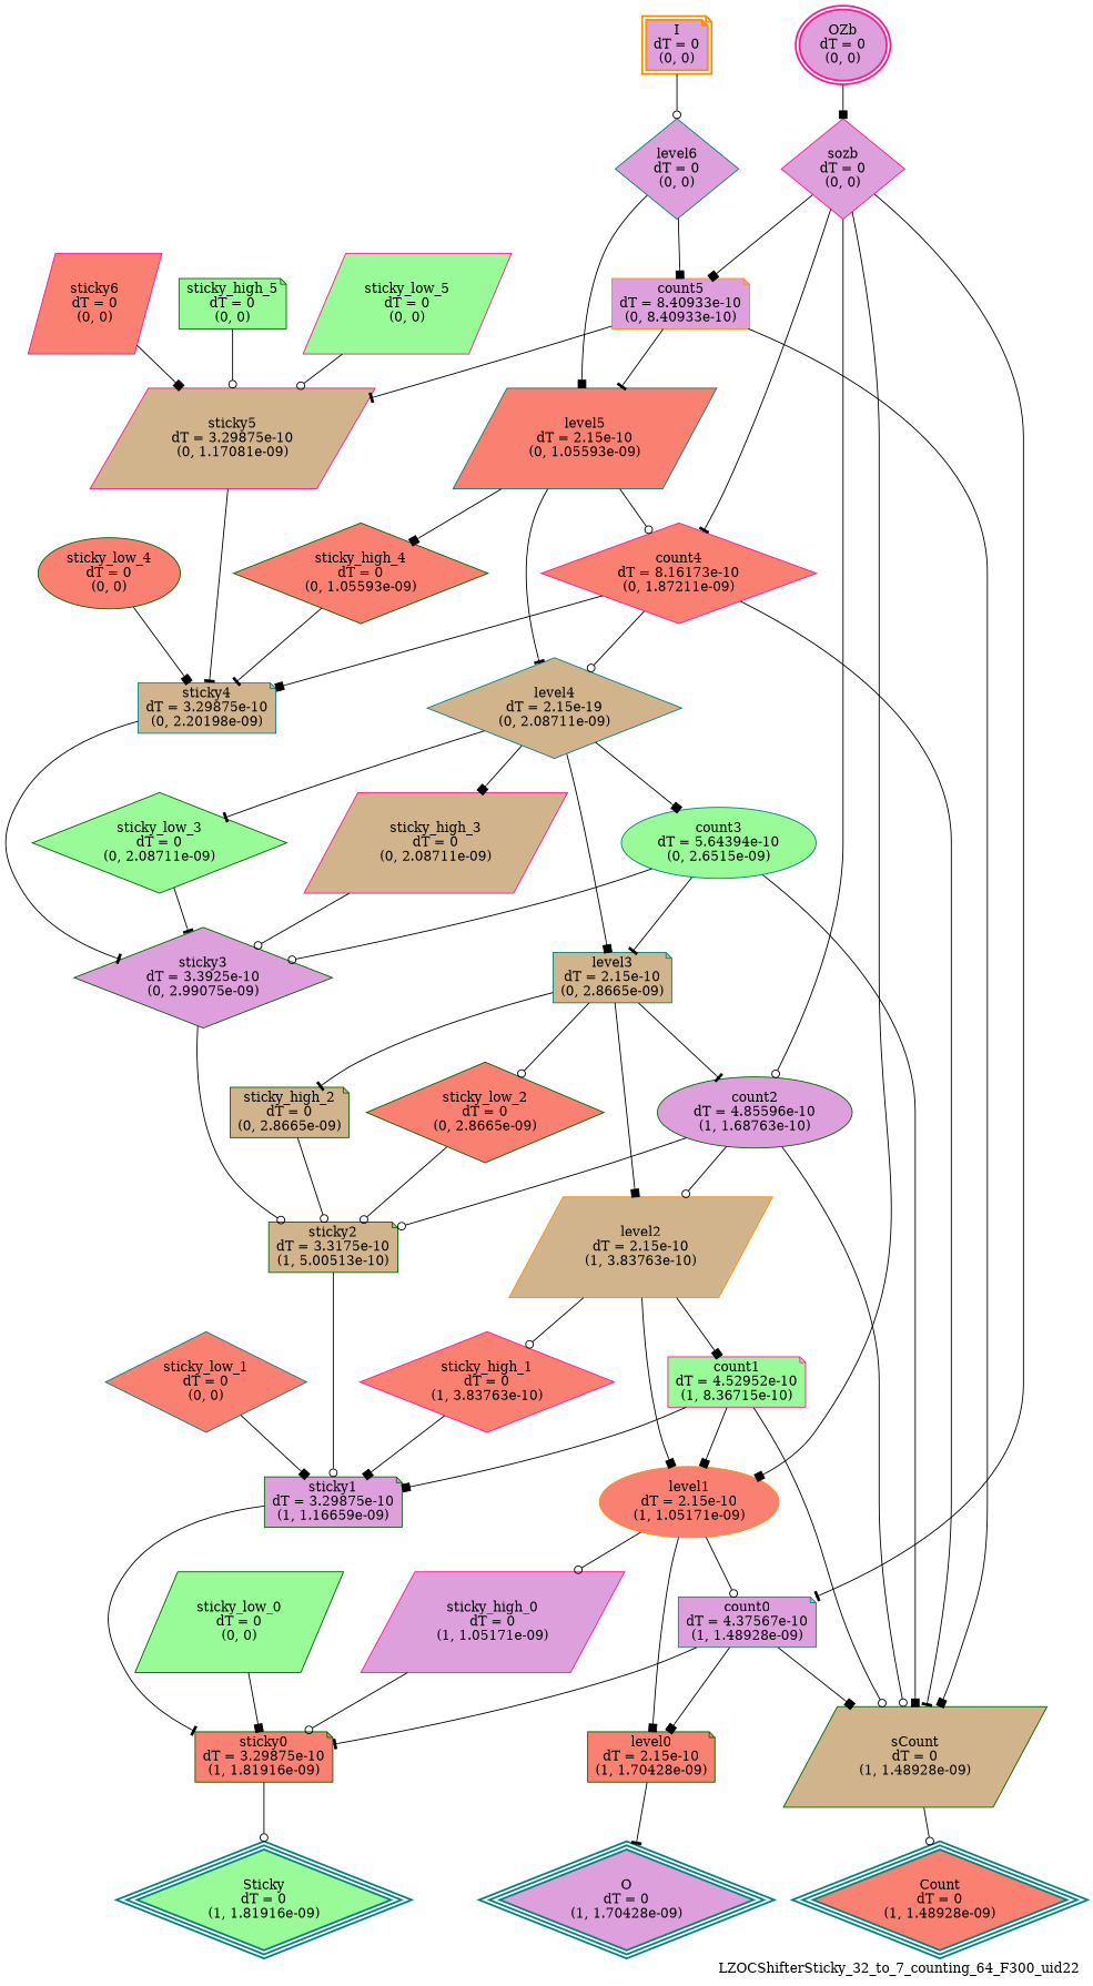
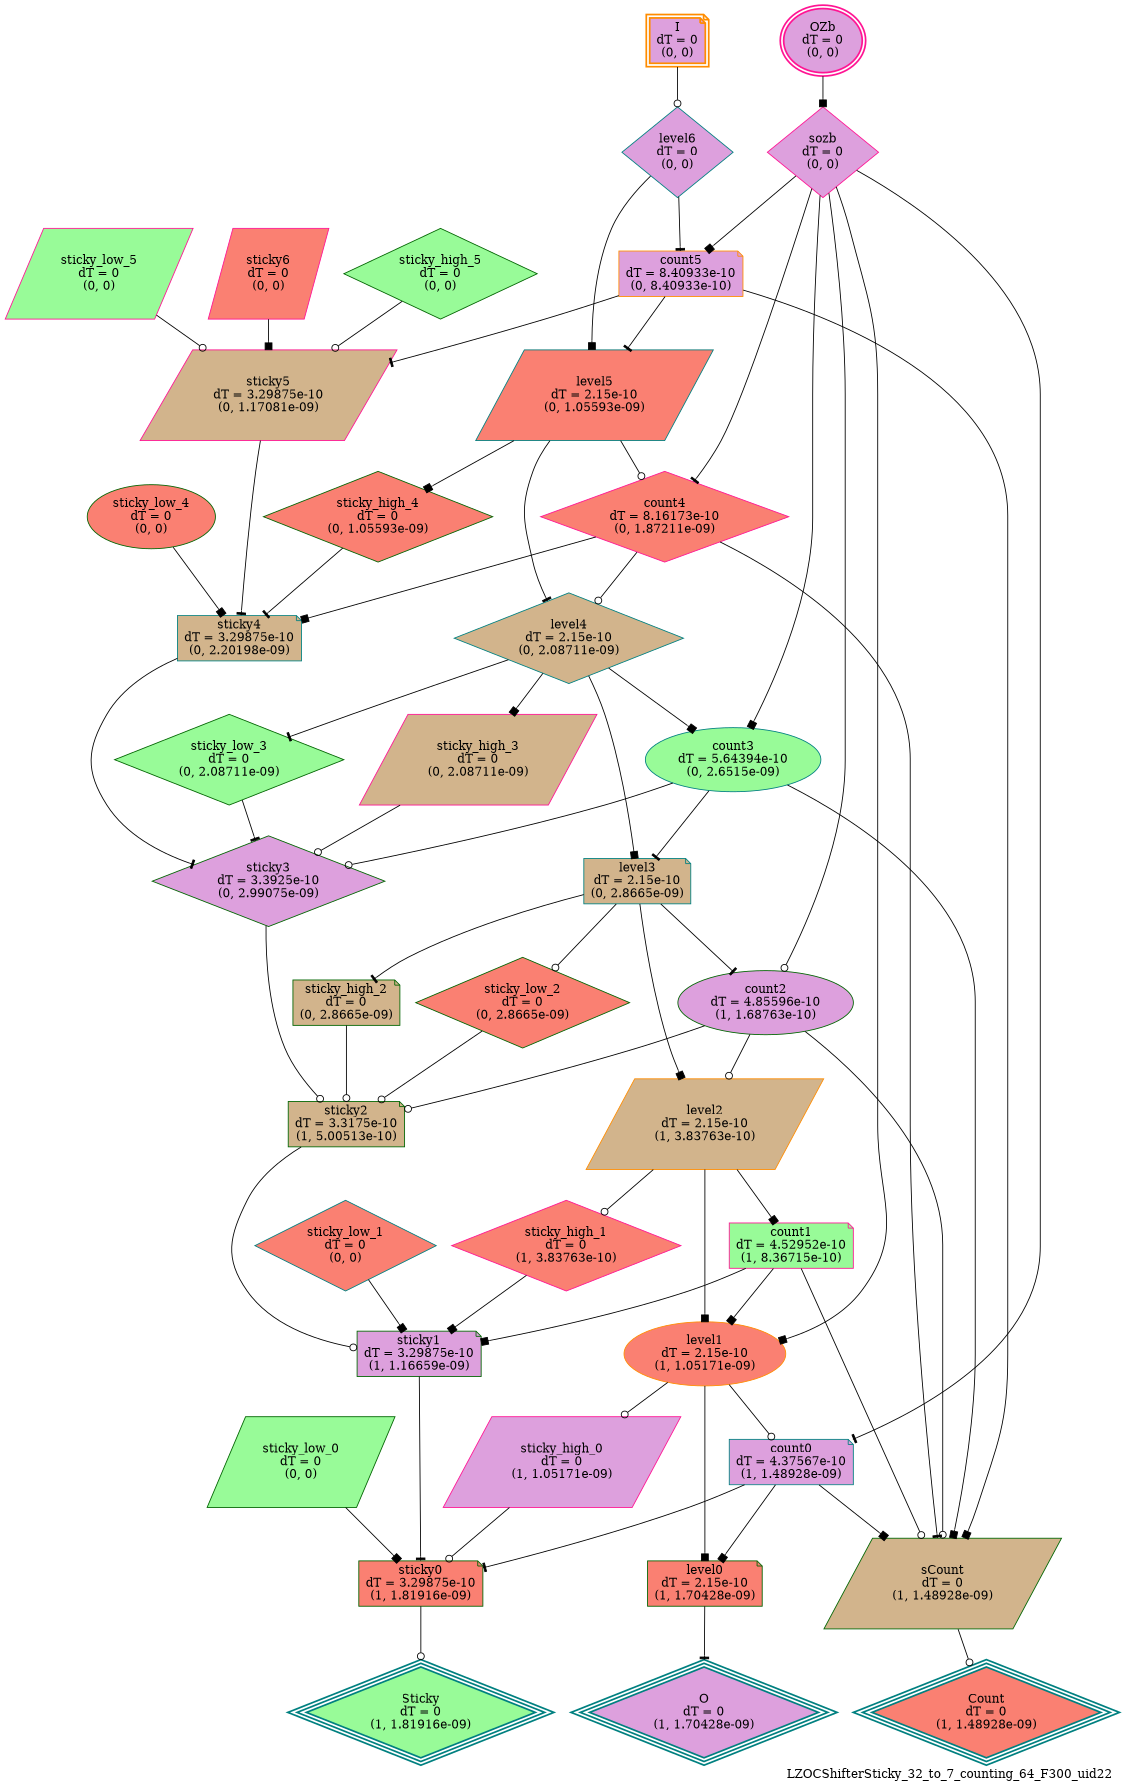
  digraph {
    label=LZOCShifterSticky_32_to_7_counting_64_F300_uid22
    labeljust=right
    labelloc=bottom
    nodesep=0.25
    ranksep=0.5
    node [color=darkgreen fillcolor=salmon peripheries=1 shape=diamond style=filled]
    edge [arrowhead=box arrowsize=1.0 arrowtail=normal color=black dir=forward]
    n1 [color=darkorange fillcolor=plum label="I\ndT = 0\n(0, 0)" peripheries=2 shape=note style="bold, filled,filled"]
    n2 [color=deeppink fillcolor=plum label="OZb\ndT = 0\n(0, 0)" peripheries=2 shape=ellipse style="bold, filled,filled"]
    n3 [color=teal label="Count\ndT = 0\n(1, 1.48928e-09)" peripheries=3 style="bold, filled,filled"]
    n4 [color=teal fillcolor=plum label="O\ndT = 0\n(1, 1.70428e-09)" peripheries=3 style="bold, filled,filled"]
    n5 [color=teal fillcolor=palegreen label="Sticky\ndT = 0\n(1, 1.81916e-09)" peripheries=3 style="bold, filled,filled"]
    n6 [color=teal fillcolor=plum label="level6\ndT = 0\n(0, 0)"]
    n7 [color=deeppink fillcolor=plum label="sozb\ndT = 0\n(0, 0)"]
    n8 [color=darkorange fillcolor=plum label="count5\ndT = 8.40933e-10\n(0, 8.40933e-10)" shape=note]
    n9 [color=teal label="level5\ndT = 2.15e-10\n(0, 1.05593e-09)" shape=parallelogram]
    n10 [color=deeppink label="count4\ndT = 8.16173e-10\n(0, 1.87211e-09)"]
    n11 [color=teal fillcolor=palegreen label="count3\ndT = 5.64394e-10\n(0, 2.6515e-09)" shape=ellipse]
    n12 [fillcolor=plum label="count2\ndT = 4.85596e-10\n(1, 1.68763e-10)" shape=ellipse]
    n13 [color=teal fillcolor=plum label="count0\ndT = 4.37567e-10\n(1, 1.48928e-09)" shape=note]
    n14 [color=darkorange label="level1\ndT = 2.15e-10\n(1, 1.05171e-09)" shape=ellipse]
    n15 [color=deeppink fillcolor=tan label="sticky5\ndT = 3.29875e-10\n(0, 1.17081e-09)" shape=parallelogram]
    n16 [fillcolor=tan label="sCount\ndT = 0\n(1, 1.48928e-09)" shape=parallelogram]
-   n17 [color=teal fillcolor=tan label="level4\ndT = 2.15e-19\n(0, 2.08711e-09)"]
+   n17 [color=teal fillcolor=tan label="level4\ndT = 2.15e-10\n(0, 2.08711e-09)"]
    n18 [label="sticky_high_4\ndT = 0\n(0, 1.05593e-09)"]
    n19 [color=teal fillcolor=tan label="sticky4\ndT = 3.29875e-10\n(0, 2.20198e-09)" shape=note]
    n20 [color=teal fillcolor=tan label="level3\ndT = 2.15e-10\n(0, 2.8665e-09)" shape=note]
    n21 [fillcolor=plum label="sticky3\ndT = 3.3925e-10\n(0, 2.99075e-09)"]
    n22 [color=darkorange fillcolor=tan label="level2\ndT = 2.15e-10\n(1, 3.83763e-10)" shape=parallelogram]
    n23 [fillcolor=tan label="sticky2\ndT = 3.3175e-10\n(1, 5.00513e-10)" shape=note]
    n24 [color=deeppink fillcolor=palegreen label="count1\ndT = 4.52952e-10\n(1, 8.36715e-10)" shape=note]
    n25 [fillcolor=plum label="sticky1\ndT = 3.29875e-10\n(1, 1.16659e-09)" shape=note]
    n26 [label="level0\ndT = 2.15e-10\n(1, 1.70428e-09)" shape=note]
    n27 [label="sticky0\ndT = 3.29875e-10\n(1, 1.81916e-09)" shape=note]
    n28 [color=deeppink label="sticky6\ndT = 0\n(0, 0)" shape=parallelogram]
    n29 [color=deeppink fillcolor=tan label="sticky_high_3\ndT = 0\n(0, 2.08711e-09)" shape=parallelogram]
    n30 [fillcolor=palegreen label="sticky_low_3\ndT = 0\n(0, 2.08711e-09)"]
-   n31 [fillcolor=palegreen label="sticky_high_5\ndT = 0\n(0, 0)" shape=note]
+   n31 [fillcolor=palegreen label="sticky_high_5\ndT = 0\n(0, 0)"]
    n32 [color=deeppink fillcolor=palegreen label="sticky_low_5\ndT = 0\n(0, 0)" shape=parallelogram]
    n33 [fillcolor=tan label="sticky_high_2\ndT = 0\n(0, 2.8665e-09)" shape=note]
    n34 [label="sticky_low_2\ndT = 0\n(0, 2.8665e-09)"]
    n35 [label="sticky_low_4\ndT = 0\n(0, 0)" shape=ellipse]
    n36 [color=deeppink label="sticky_high_1\ndT = 0\n(1, 3.83763e-10)"]
    n37 [color=deeppink fillcolor=plum label="sticky_high_0\ndT = 0\n(1, 1.05171e-09)" shape=parallelogram]
    n38 [color=teal label="sticky_low_1\ndT = 0\n(0, 0)"]
    n39 [fillcolor=palegreen label="sticky_low_0\ndT = 0\n(0, 0)" shape=parallelogram]
    subgraph sub_1 {
      rank=same
      n1
      n2
    }
    subgraph sub_2 {
      rank=same
      n3
      n4
      n5
    }
    n1 -> n6 [arrowhead=odot]
    n2 -> n7
-   n6 -> n8
+   n6 -> n8 [arrowhead=tee]
    n6 -> n9
    n7 -> n8
    n7 -> n10 [arrowhead=tee]
+   n7 -> n11
    n7 -> n12 [arrowhead=odot]
    n7 -> n13 [arrowhead=tee]
    n7 -> n14
    n8 -> n9 [arrowhead=tee]
    n8 -> n15 [arrowhead=tee]
    n8 -> n16
    n9 -> n10 [arrowhead=odot]
    n9 -> n17 [arrowhead=tee]
    n9 -> n18
    n10 -> n16 [arrowhead=tee]
    n10 -> n17 [arrowhead=odot]
    n10 -> n19
    n11 -> n16
    n11 -> n20 [arrowhead=tee]
    n11 -> n21 [arrowhead=odot]
    n12 -> n16 [arrowhead=odot]
    n12 -> n22 [arrowhead=odot]
    n12 -> n23 [arrowhead=odot]
    n13 -> n16
    n13 -> n26
    n13 -> n27 [arrowhead=tee]
    n14 -> n13 [arrowhead=odot]
    n14 -> n26
    n14 -> n37 [arrowhead=odot]
    n15 -> n19 [arrowhead=tee]
    n16 -> n3 [arrowhead=odot]
    n17 -> n11
    n17 -> n20
    n17 -> n29
    n17 -> n30 [arrowhead=tee]
    n18 -> n19 [arrowhead=tee]
    n19 -> n21 [arrowhead=tee]
    n20 -> n12 [arrowhead=tee]
    n20 -> n22
    n20 -> n33 [arrowhead=tee]
    n20 -> n34 [arrowhead=odot]
    n21 -> n23 [arrowhead=odot]
    n22 -> n14
    n22 -> n24
    n22 -> n36 [arrowhead=odot]
    n23 -> n25 [arrowhead=odot]
    n24 -> n14
    n24 -> n16 [arrowhead=odot]
    n24 -> n25
    n25 -> n27 [arrowhead=tee]
    n26 -> n4 [arrowhead=tee]
    n27 -> n5 [arrowhead=odot]
    n28 -> n15
    n29 -> n21 [arrowhead=odot]
    n30 -> n21 [arrowhead=tee]
    n31 -> n15 [arrowhead=odot]
    n32 -> n15 [arrowhead=odot]
    n33 -> n23 [arrowhead=odot]
    n34 -> n23 [arrowhead=odot]
    n35 -> n19
    n36 -> n25
    n37 -> n27 [arrowhead=odot]
    n38 -> n25
    n39 -> n27
  }
